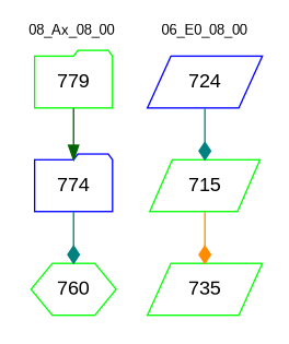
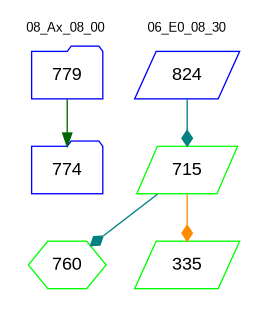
  digraph {
    fontname="Liberation Sans"
    node [color=blue fontname="Liberation Sans" shape=parallelogram]
    edge [arrowhead=diamond color=teal fontname="Liberation Sans"]
-   n1 [color=green label=779 shape=folder]
+   n1 [label=779 shape=folder]
    n2 [label=774 shape=folder]
    n3 [color=green label=760 shape=hexagon]
-   n4 [label=724]
+   n4 [label=824]
    n5 [color=green label=715]
-   n6 [color=green label=735]
+   n6 [color=green label=335]
    subgraph cluster_1 {
      color=white
      fontsize=10
      label="08_Ax_08_00"
      n1
      n2
      n3
    }
    subgraph cluster_2 {
      color=white
      fontsize=10
-     label="06_E0_08_00"
+     label="06_E0_08_30"
      n4
      n5
      n6
    }
    n1 -> n2 [arrowhead=normal color=darkgreen]
-   n2 -> n3
+   n5 -> n3
    n4 -> n5
    n5 -> n6 [color=darkorange]
  }
